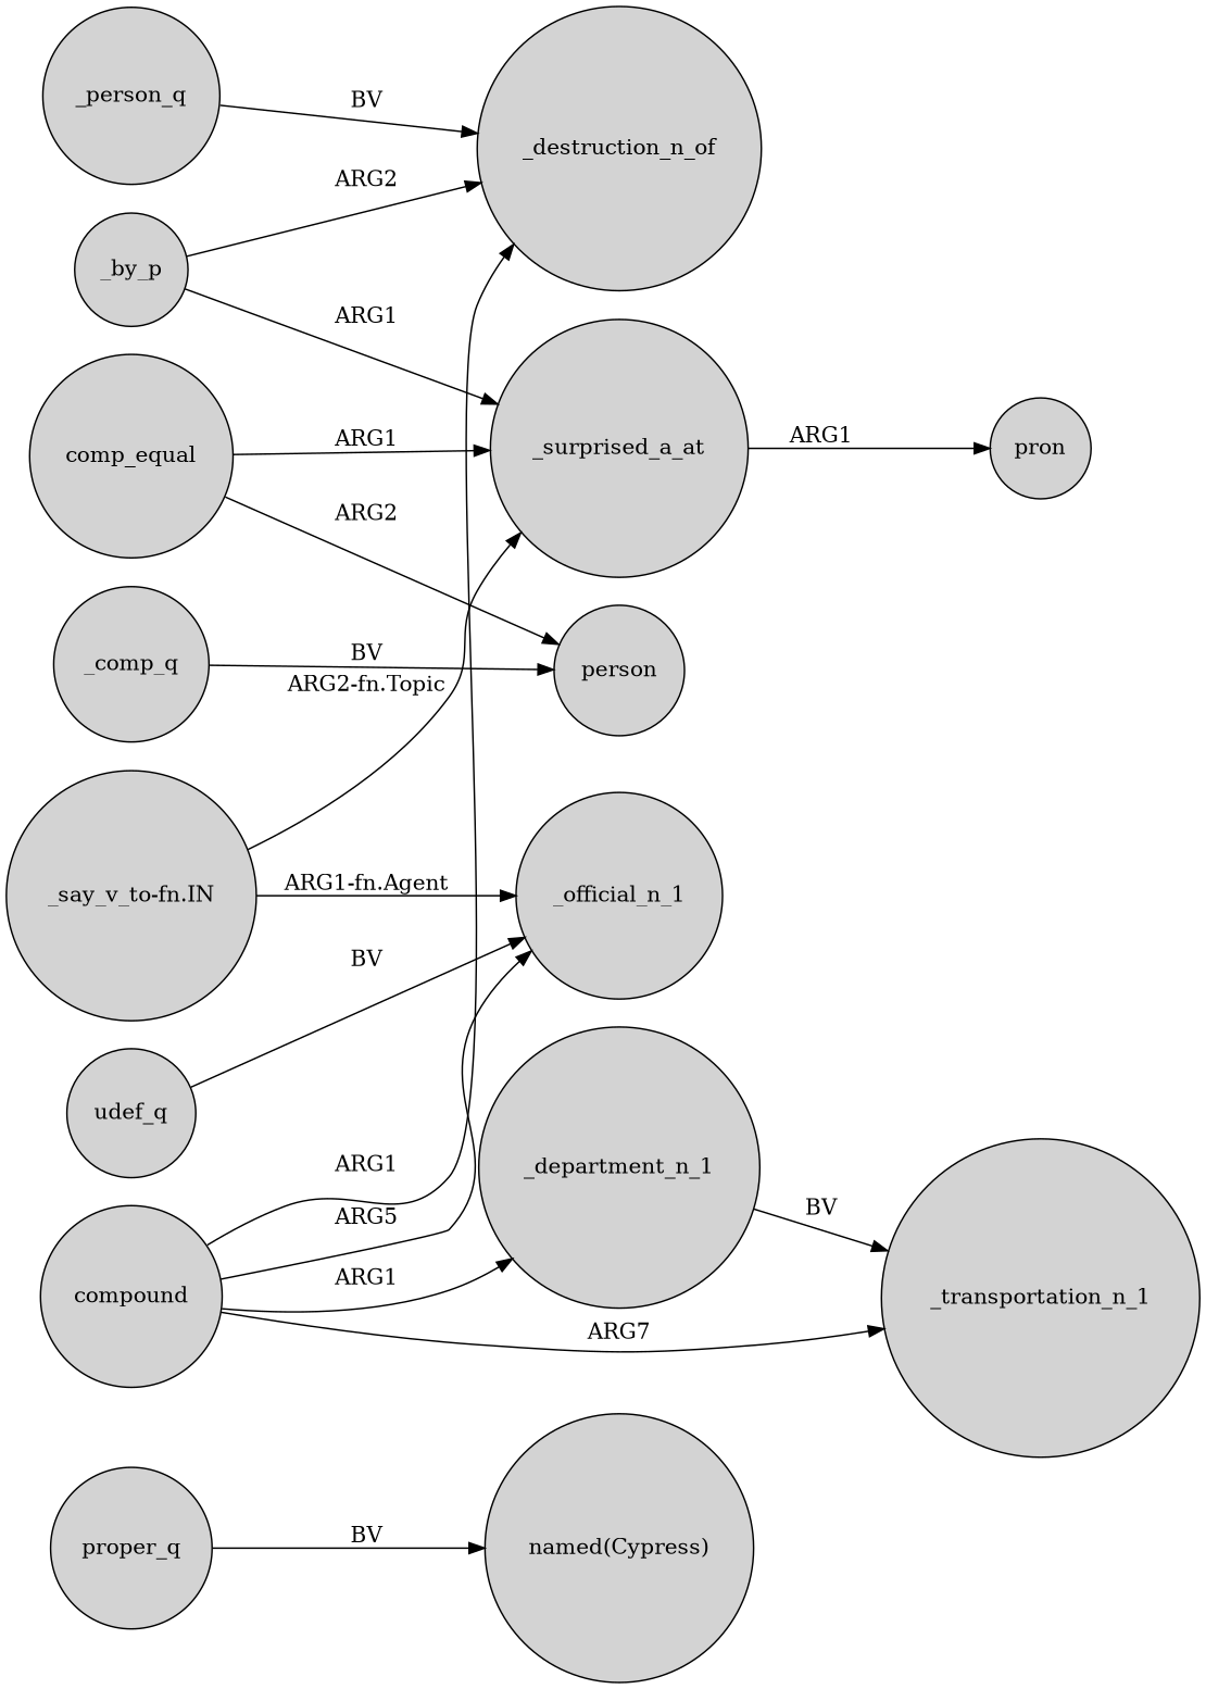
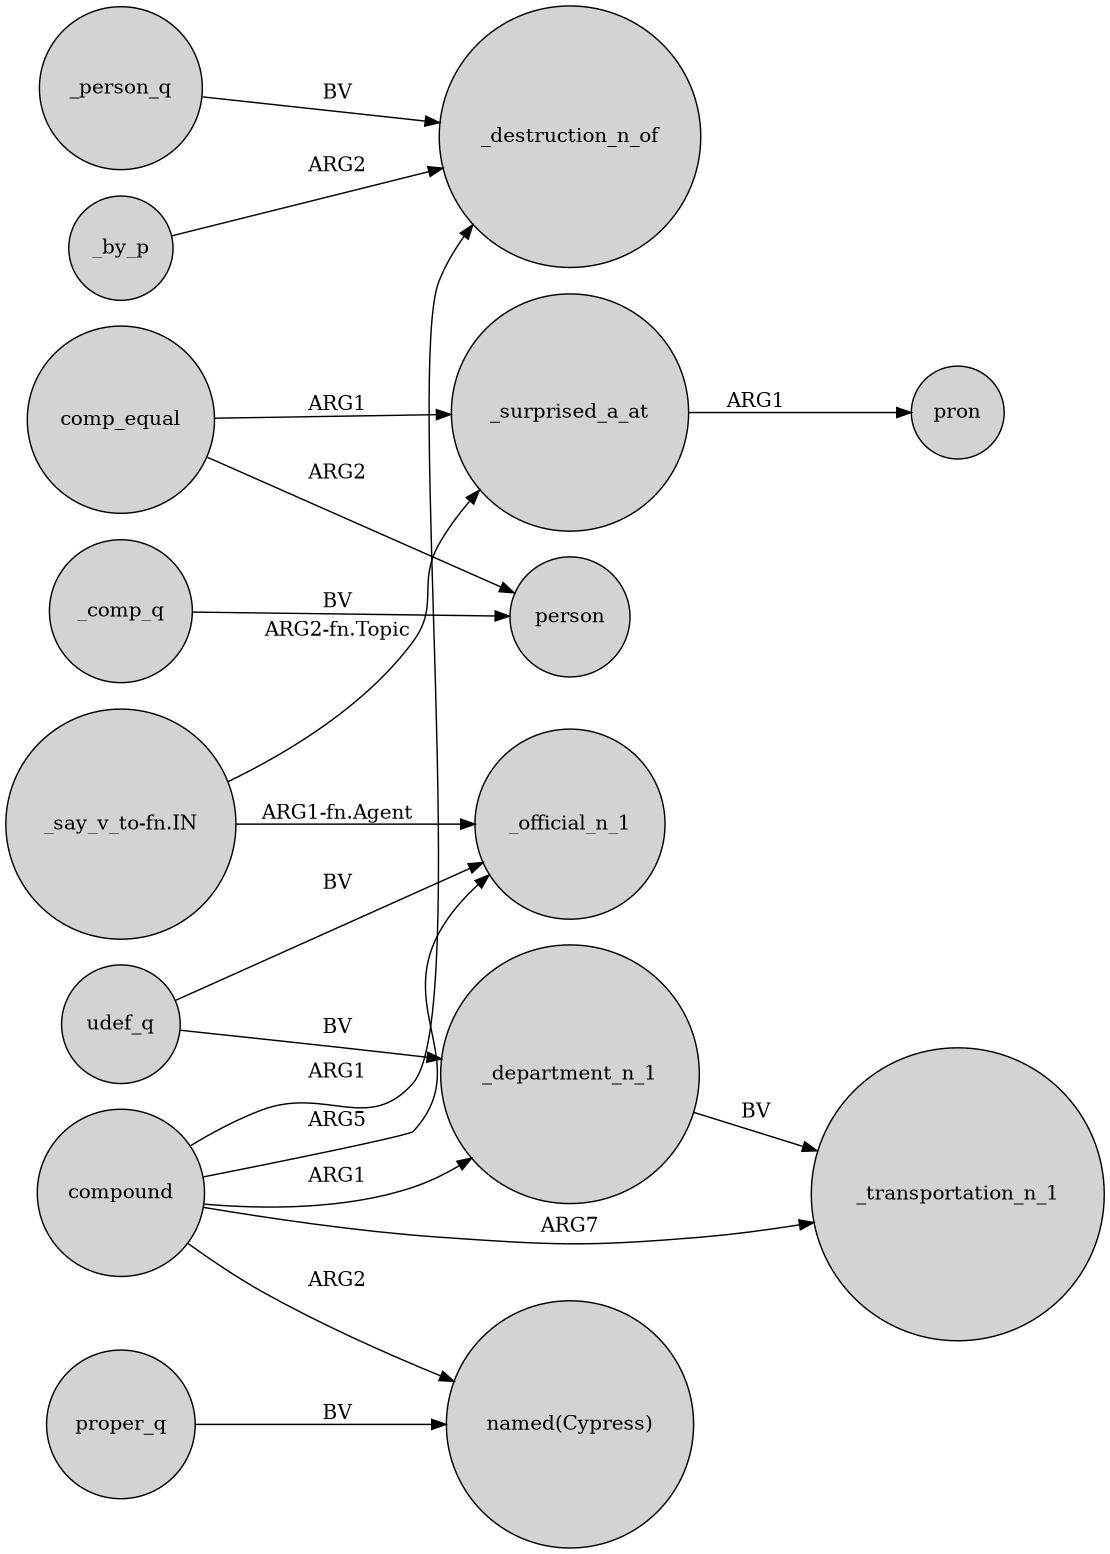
  digraph {
    rankdir=LR
    node [shape=circle style=filled]
    "_say_v_to-fn.IN"
    _surprised_a_at
    _official_n_1
    pron
    udef_q
    _department_n_1
    _transportation_n_1
    compound
    _destruction_n_of
    "named(Cypress)"
    n11 [label=_person_q]
    _by_p
    proper_q
    comp_equal
    person
    n16 [label=_comp_q]
    "_say_v_to-fn.IN" -> _surprised_a_at [label="ARG2-fn.Topic"]
    "_say_v_to-fn.IN" -> _official_n_1 [label="ARG1-fn.Agent"]
    _surprised_a_at -> pron [label=ARG1]
    udef_q -> _official_n_1 [label=BV]
+   udef_q -> _department_n_1 [label=BV]
    _department_n_1 -> _transportation_n_1 [label=BV]
    compound -> _official_n_1 [label=ARG5]
    compound -> _department_n_1 [label=ARG1]
    compound -> _transportation_n_1 [label=ARG7]
    compound -> _destruction_n_of [label=ARG1]
+   compound -> "named(Cypress)" [label=ARG2]
    n11 -> _destruction_n_of [label=BV]
-   _by_p -> _surprised_a_at [label=ARG1]
    _by_p -> _destruction_n_of [label=ARG2]
    proper_q -> "named(Cypress)" [label=BV]
    comp_equal -> _surprised_a_at [label=ARG1]
    comp_equal -> person [label=ARG2]
    n16 -> person [label=BV]
  }
